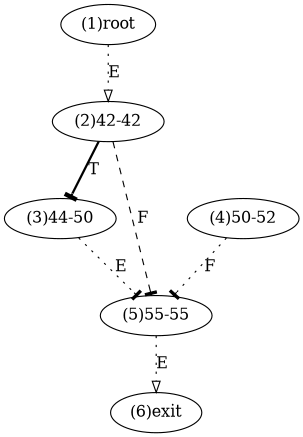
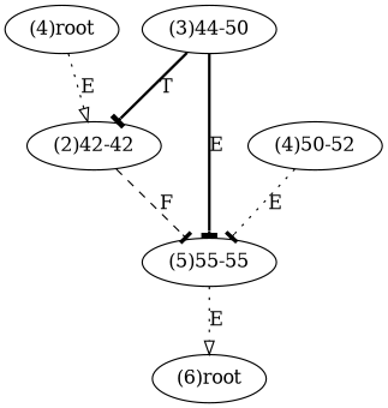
  digraph {
    edge [arrowhead=tee style=dotted]
-   n1 [label="(1)root"]
+   n1 [label="(4)root"]
    n2 [label="(2)42-42"]
    n3 [label="(3)44-50"]
    n4 [label="(5)55-55"]
-   n5 [label="(6)exit"]
+   n5 [label="(6)root"]
    n6 [label="(4)50-52"]
    n1 -> n2 [arrowhead=onormal label=E]
-   n2 -> n3 [label=T style=bold]
+   n3 -> n2 [label=T style=bold]
    n2 -> n4 [label=F style=dashed]
-   n3 -> n4 [label=E]
+   n3 -> n4 [label=E style=bold]
    n4 -> n5 [arrowhead=onormal label=E]
-   n6 -> n4 [label=F]
+   n6 -> n4 [label=E]
  }
